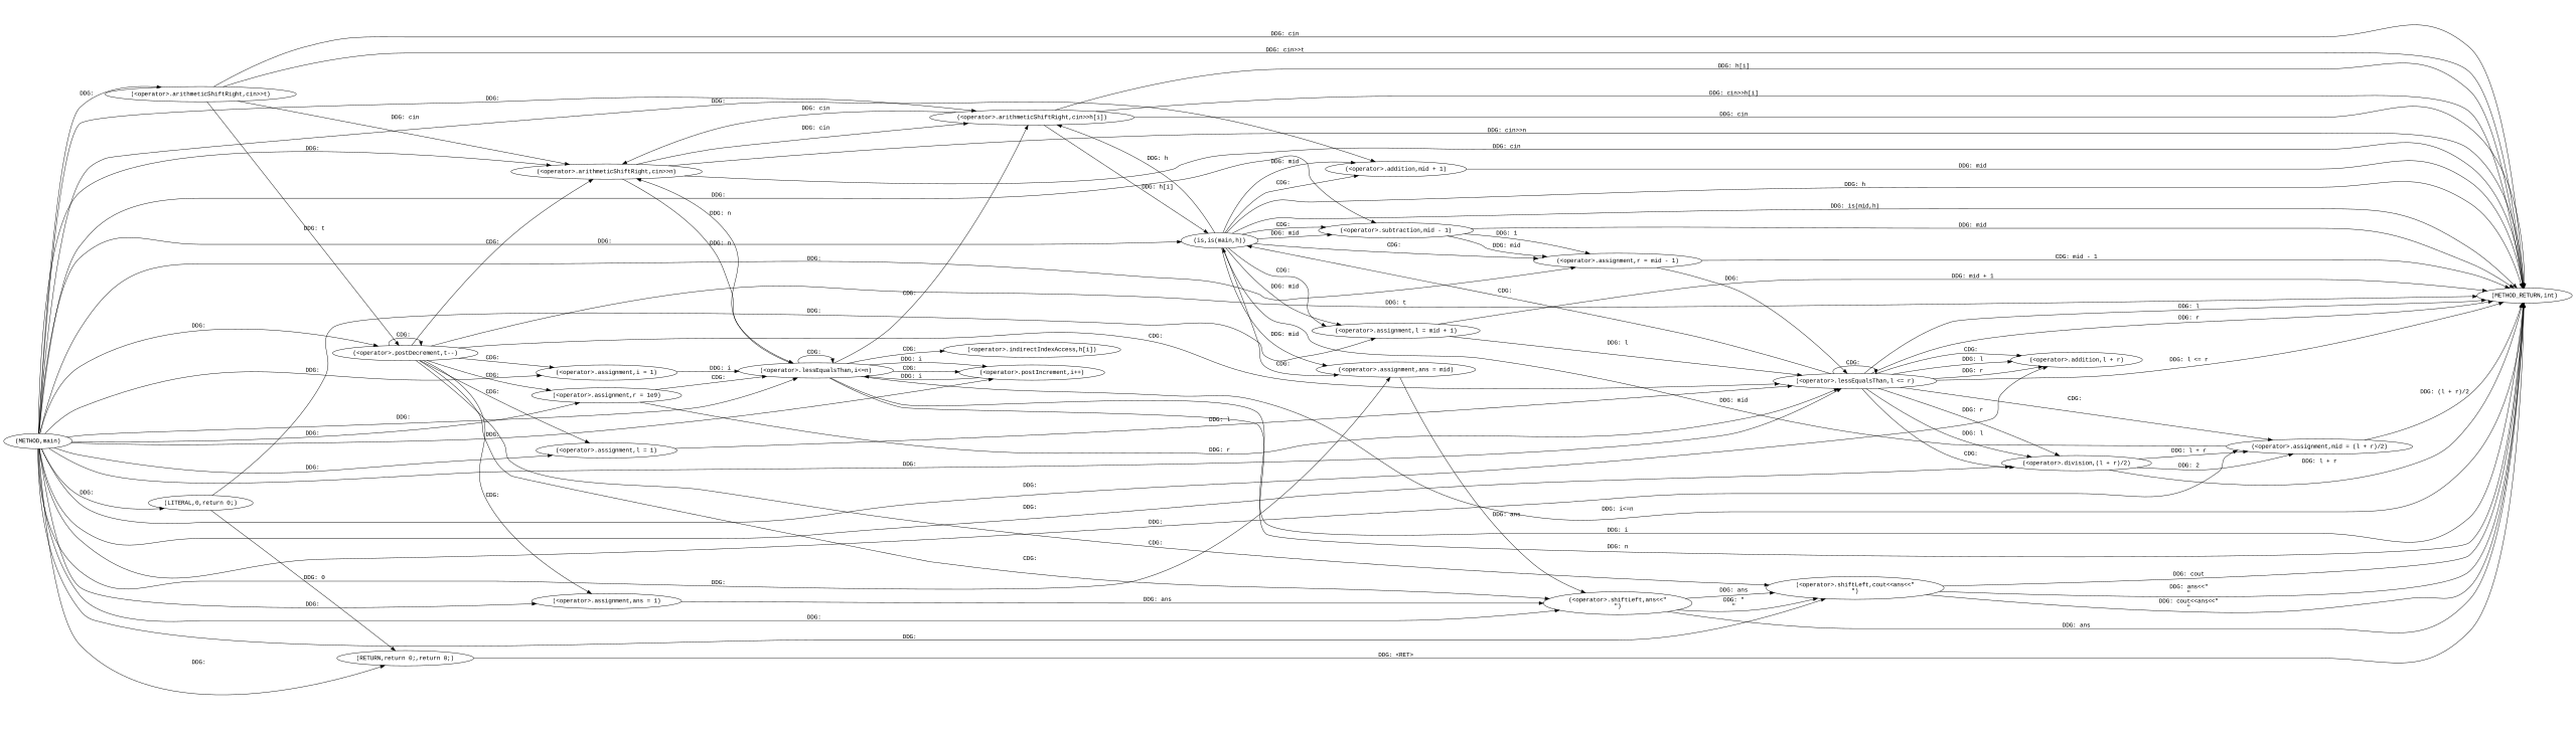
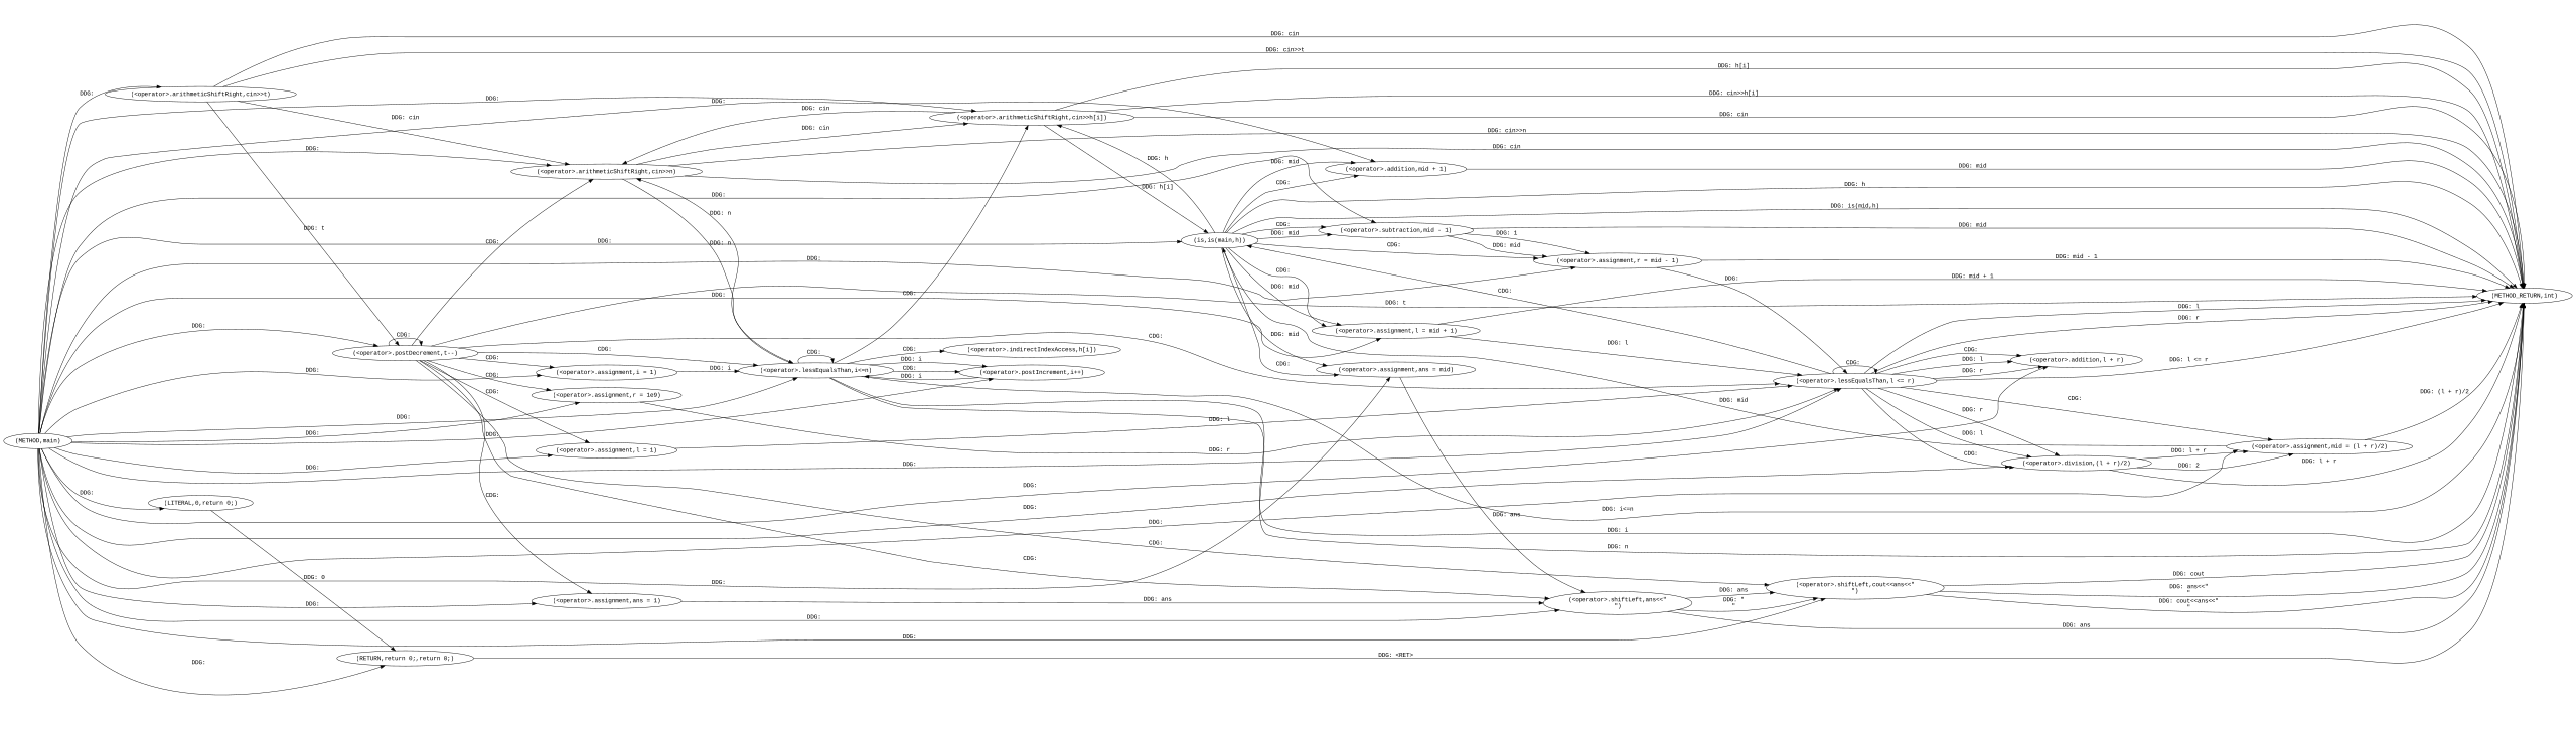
  digraph {
    fontname="Liberation Mono"
    rankdir=LR
    node [fontname="Liberation Mono"]
    edge [fontname="Liberation Mono"]
    n1 [label="(METHOD,main)"]
    n2 [label="(<operator>.arithmeticShiftRight,cin>>t)"]
    n3 [label="(RETURN,return 0;,return 0;)"]
    n4 [label="(<operator>.postDecrement,t--)"]
    n5 [label="(LITERAL,0,return 0;)"]
    n6 [label="(<operator>.arithmeticShiftRight,cin>>n)"]
    n7 [label="(<operator>.assignment,l = 1)"]
    n8 [label="(<operator>.assignment,r = 1e9)"]
    n9 [label="(<operator>.assignment,ans = 1)"]
    n10 [label="(<operator>.shiftLeft,cout<<ans<<\"\n\")"]
    n11 [label="(<operator>.assignment,i = 1)"]
    n12 [label="(<operator>.lessEqualsThan,i<=n)"]
    n13 [label="(<operator>.postIncrement,i++)"]
    n14 [label="(<operator>.arithmeticShiftRight,cin>>h[i])"]
    n15 [label="(<operator>.lessEqualsThan,l <= r)"]
    n16 [label="(<operator>.assignment,mid = (l + r)/2)"]
    n17 [label="(<operator>.shiftLeft,ans<<\"\n\")"]
    n18 [label="(is,is(main,h))"]
    n19 [label="(<operator>.division,(l + r)/2)"]
    n20 [label="(<operator>.assignment,ans = mid)"]
    n21 [label="(<operator>.assignment,l = mid + 1)"]
    n22 [label="(<operator>.assignment,r = mid - 1)"]
    n23 [label="(<operator>.addition,l + r)"]
    n24 [label="(<operator>.addition,mid + 1)"]
    n25 [label="(<operator>.subtraction,mid - 1)"]
    n26 [label="(METHOD_RETURN,int)"]
    n27 [label="(<operator>.indirectIndexAccess,h[i])"]
    n1 -> n2 [label="DDG: "]
    n1 -> n3 [label="DDG: "]
    n1 -> n4 [label="DDG: "]
    n1 -> n5 [label="DDG: "]
    n1 -> n6 [label="DDG: "]
    n1 -> n7 [label="DDG: "]
    n1 -> n8 [label="DDG: "]
    n1 -> n9 [label="DDG: "]
    n1 -> n10 [label="DDG: "]
    n1 -> n11 [label="DDG: "]
    n1 -> n12 [label="DDG: "]
    n1 -> n13 [label="DDG: "]
    n1 -> n14 [label="DDG: "]
    n1 -> n15 [label="DDG: "]
    n1 -> n16 [label="DDG: "]
    n1 -> n17 [label="DDG: "]
    n1 -> n18 [label="DDG: "]
    n1 -> n19 [label="DDG: "]
    n1 -> n20 [label="DDG: "]
-   n5 -> n21 [label="DDG: "]
+   n1 -> n21 [label="DDG: "]
    n1 -> n22 [label="DDG: "]
    n1 -> n23 [label="DDG: "]
    n1 -> n24 [label="DDG: "]
    n1 -> n25 [label="DDG: "]
    n2 -> n4 [label="DDG: t"]
    n2 -> n6 [label="DDG: cin"]
    n2 -> n26 [label="DDG: cin"]
    n2 -> n26 [label="DDG: cin>>t"]
    n3 -> n26 [label="DDG: <RET>"]
    n4 -> n4 [label="CDG: "]
    n4 -> n6 [label="CDG: "]
    n4 -> n7 [label="CDG: "]
    n4 -> n8 [label="CDG: "]
    n4 -> n9 [label="CDG: "]
    n4 -> n10 [label="CDG: "]
    n4 -> n11 [label="CDG: "]
-   n8 -> n12 [label="CDG: "]
+   n4 -> n12 [label="CDG: "]
    n4 -> n15 [label="CDG: "]
    n4 -> n17 [label="CDG: "]
    n4 -> n26 [label="DDG: t"]
    n5 -> n3 [label="DDG: 0"]
    n6 -> n12 [label="DDG: n"]
    n6 -> n14 [label="DDG: cin"]
    n6 -> n26 [label="DDG: cin"]
    n6 -> n26 [label="DDG: cin>>n"]
    n7 -> n15 [label="DDG: l"]
    n8 -> n15 [label="DDG: r"]
    n9 -> n17 [label="DDG: ans"]
    n10 -> n26 [label="DDG: ans<<\"\n\""]
    n10 -> n26 [label="DDG: cout<<ans<<\"\n\""]
    n10 -> n26 [label="DDG: cout"]
    n11 -> n12 [label="DDG: i"]
    n12 -> n6 [label="DDG: n"]
    n12 -> n12 [label="CDG: "]
    n12 -> n13 [label="DDG: i"]
    n12 -> n13 [label="CDG: "]
    n12 -> n14 [label="CDG: "]
    n12 -> n26 [label="DDG: i"]
    n12 -> n26 [label="DDG: n"]
    n12 -> n26 [label="DDG: i<=n"]
    n12 -> n27 [label="CDG: "]
    n13 -> n12 [label="DDG: i"]
    n14 -> n6 [label="DDG: cin"]
    n14 -> n18 [label="DDG: h[i]"]
    n14 -> n26 [label="DDG: cin"]
    n14 -> n26 [label="DDG: h[i]"]
    n14 -> n26 [label="DDG: cin>>h[i]"]
    n15 -> n15 [label="CDG: "]
    n15 -> n16 [label="CDG: "]
    n15 -> n18 [label="CDG: "]
    n15 -> n19 [label="DDG: r"]
    n15 -> n19 [label="DDG: l"]
    n15 -> n19 [label="CDG: "]
    n15 -> n23 [label="DDG: l"]
    n15 -> n23 [label="DDG: r"]
    n15 -> n23 [label="CDG: "]
    n15 -> n26 [label="DDG: l"]
    n15 -> n26 [label="DDG: r"]
    n15 -> n26 [label="DDG: l <= r"]
    n16 -> n18 [label="DDG: mid"]
    n16 -> n26 [label="DDG: (l + r)/2"]
    n17 -> n10 [label="DDG: \"\n\""]
    n17 -> n10 [label="DDG: ans"]
    n17 -> n26 [label="DDG: ans"]
    n18 -> n14 [label="DDG: h"]
    n18 -> n20 [label="DDG: mid"]
    n18 -> n20 [label="CDG: "]
    n18 -> n21 [label="DDG: mid"]
    n18 -> n21 [label="CDG: "]
    n18 -> n22 [label="CDG: "]
    n18 -> n24 [label="DDG: mid"]
    n18 -> n24 [label="CDG: "]
    n18 -> n25 [label="DDG: mid"]
    n18 -> n25 [label="CDG: "]
    n18 -> n26 [label="DDG: h"]
    n18 -> n26 [label="DDG: is(mid,h)"]
    n19 -> n16 [label="DDG: 2"]
    n19 -> n16 [label="DDG: l + r"]
    n19 -> n26 [label="DDG: l + r"]
    n20 -> n17 [label="DDG: ans"]
    n21 -> n15 [label="DDG: l"]
    n21 -> n26 [label="DDG: mid + 1"]
    n22 -> n15 [label="DDG: "]
-   n22 -> n26 [label="CDG: mid - 1"]
+   n22 -> n26 [label="DDG: mid - 1"]
    n24 -> n26 [label="DDG: mid"]
    n25 -> n22 [label="DDG: 1"]
    n25 -> n22 [label="DDG: mid"]
    n25 -> n26 [label="DDG: mid"]
  }
